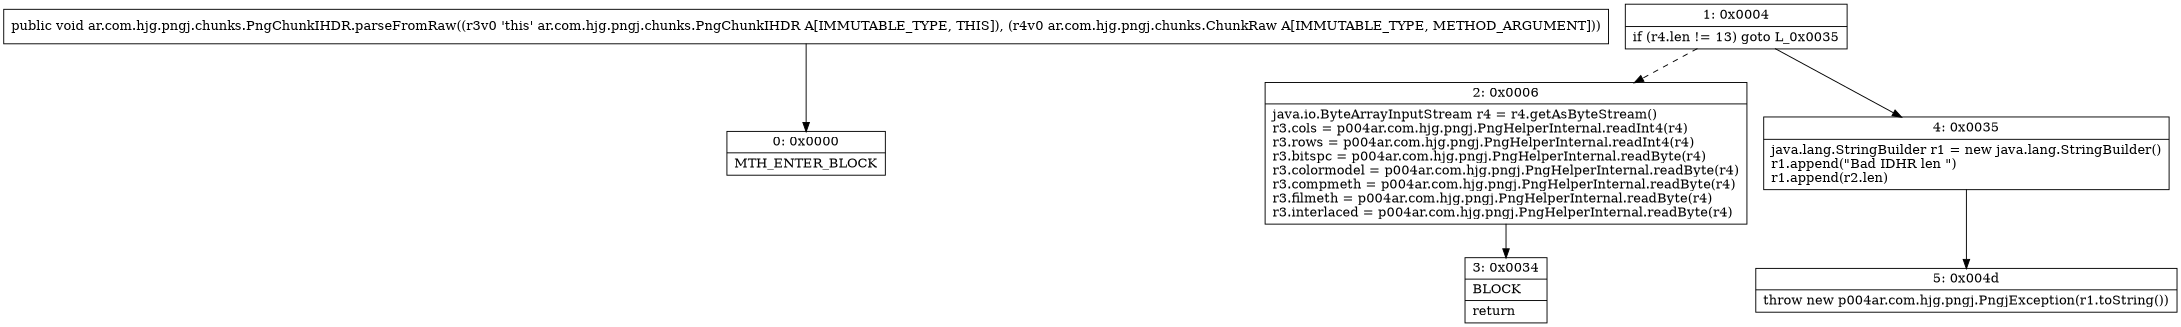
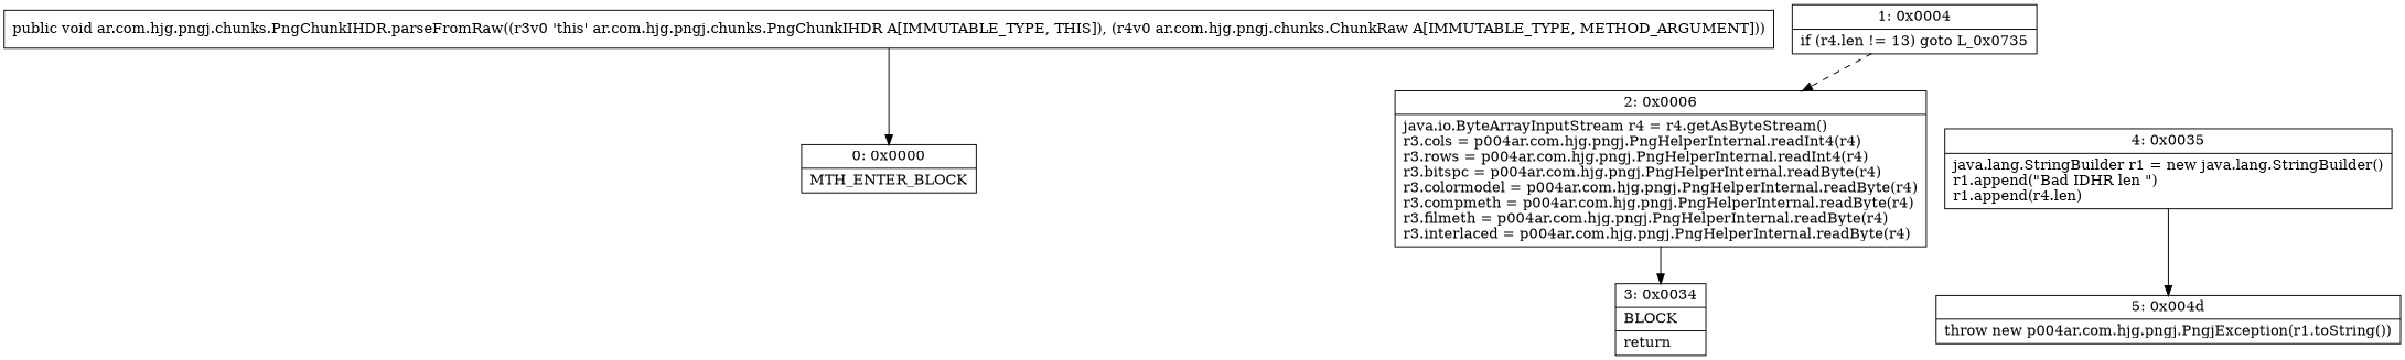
  digraph {
    node [shape=record]
    n1 [label="{0\:\ 0x0000|MTH_ENTER_BLOCK\l}"]
-   n2 [label="{1\:\ 0x0004|if (r4.len != 13) goto L_0x0035\l}"]
+   n2 [label="{1\:\ 0x0004|if (r4.len != 13) goto L_0x0735\l}"]
    n3 [label="{2\:\ 0x0006|java.io.ByteArrayInputStream r4 = r4.getAsByteStream()\lr3.cols = p004ar.com.hjg.pngj.PngHelperInternal.readInt4(r4)\lr3.rows = p004ar.com.hjg.pngj.PngHelperInternal.readInt4(r4)\lr3.bitspc = p004ar.com.hjg.pngj.PngHelperInternal.readByte(r4)\lr3.colormodel = p004ar.com.hjg.pngj.PngHelperInternal.readByte(r4)\lr3.compmeth = p004ar.com.hjg.pngj.PngHelperInternal.readByte(r4)\lr3.filmeth = p004ar.com.hjg.pngj.PngHelperInternal.readByte(r4)\lr3.interlaced = p004ar.com.hjg.pngj.PngHelperInternal.readByte(r4)\l}"]
-   n4 [label="{4\:\ 0x0035|java.lang.StringBuilder r1 = new java.lang.StringBuilder()\lr1.append(\"Bad IDHR len \")\lr1.append(r2.len)\l}"]
+   n4 [label="{4\:\ 0x0035|java.lang.StringBuilder r1 = new java.lang.StringBuilder()\lr1.append(\"Bad IDHR len \")\lr1.append(r4.len)\l}"]
    n5 [label="{3\:\ 0x0034|BLOCK\l|return\l}"]
    n6 [label="{5\:\ 0x004d|throw new p004ar.com.hjg.pngj.PngjException(r1.toString())\l}"]
    n7 [label="{public void ar.com.hjg.pngj.chunks.PngChunkIHDR.parseFromRaw((r3v0 'this' ar.com.hjg.pngj.chunks.PngChunkIHDR A[IMMUTABLE_TYPE, THIS]), (r4v0 ar.com.hjg.pngj.chunks.ChunkRaw A[IMMUTABLE_TYPE, METHOD_ARGUMENT])) }"]
    n2 -> n3 [style=dashed]
-   n2 -> n4
    n3 -> n5
    n4 -> n6
    n7 -> n1
  }
